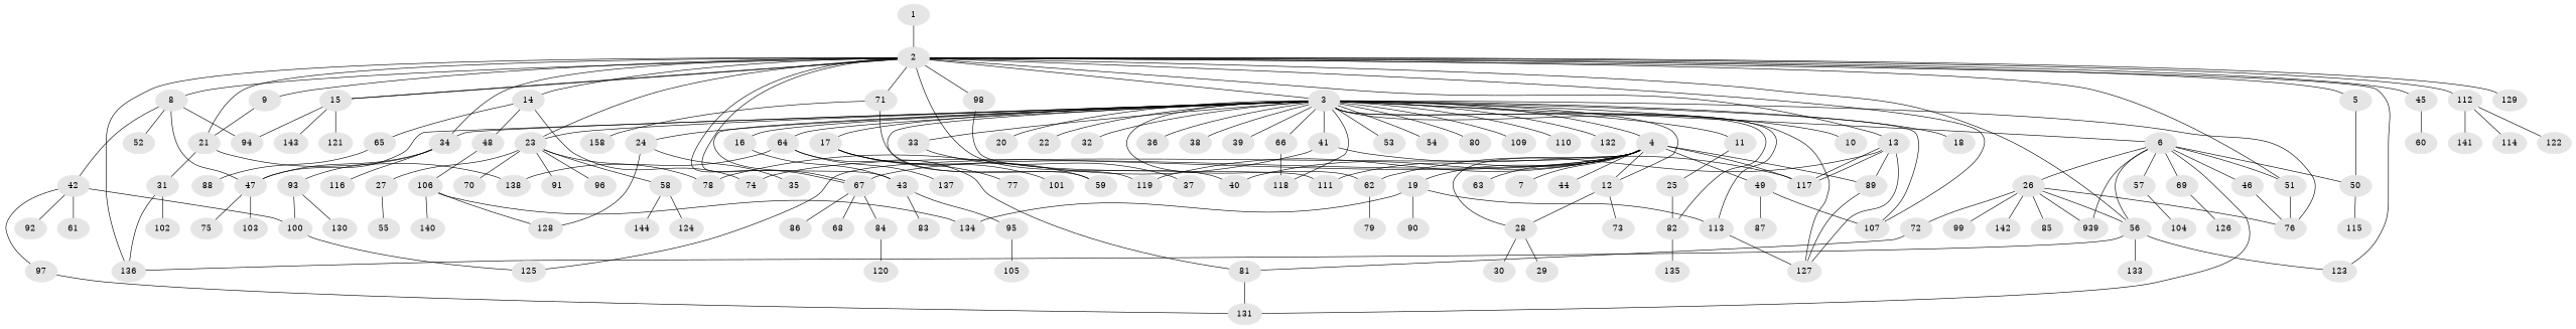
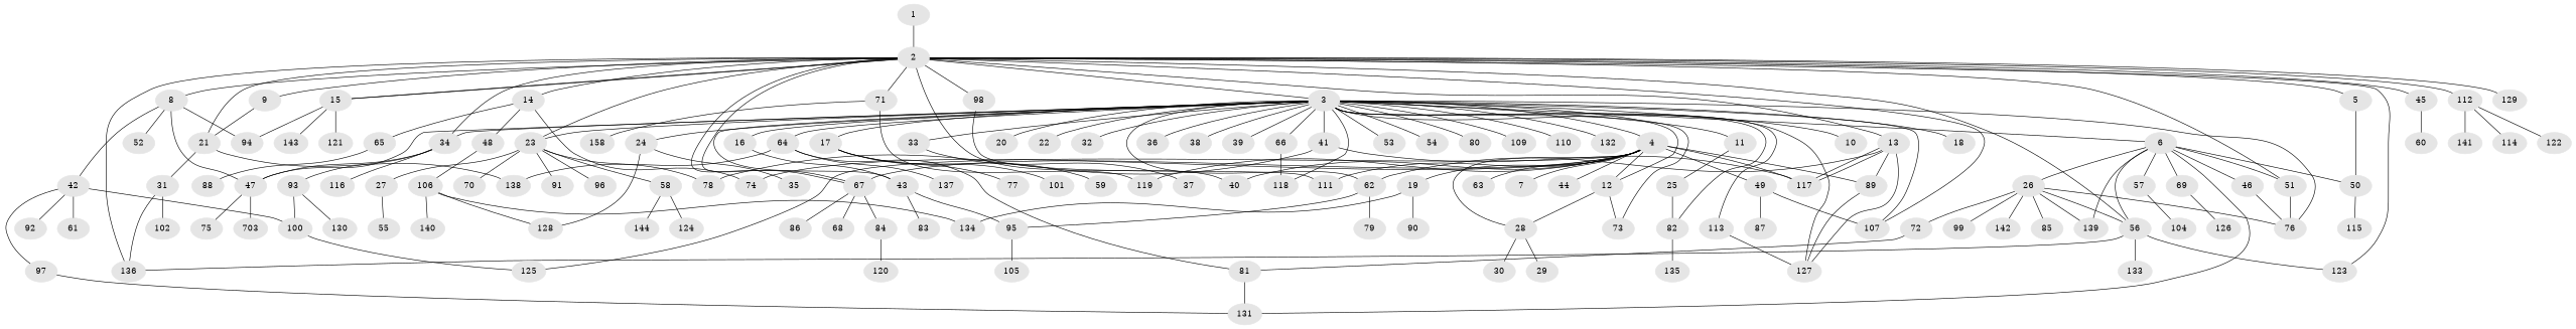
  graph {
    node [color=gray90 style=filled]
    1
    2
    3
    5
    8
    9
    13
    14
    15
    21
    23
    34
    40
    45
    51
    56
    67
    71
    98
    107
    112
    123
    129
    136
    4
    6
    10
    11
    12
    16
    17
    18
    20
    22
    24
    32
    33
    36
    38
    39
    41
    43
    47
    53
    54
    62
    64
    66
    73
    76
    80
    82
    109
    110
    113
    118
    127
    132
    50
    42
    52
    94
    89
    117
    74
    48
    65
    121
    143
    31
    138
    27
    58
    70
    78
    91
    96
    93
    116
    60
    133
    68
    84
    86
    119
    n86 [label=158]
    111
    114
    122
    141
    7
    19
    28
    44
    49
    63
    125
    26
    46
    57
    69
    131
-   139 [label=939]
+   139
    25
    59
    77
    101
    35
    128
    37
    83
    95
    75
-   103
+   103 [label=703]
    79
    81
    137
    135
    90
    134
    29
    30
    87
    115
    72
    85
    99
    142
    104
    126
    61
    92
    97
    100
    106
    88
    102
    55
    124
    144
    130
    105
    140
    120
    1 -- 2
    2 -- 3
    2 -- 5
    2 -- 8
    2 -- 9
    2 -- 13
    2 -- 14
    2 -- 15
    2 -- 15
    2 -- 21
    2 -- 23
    2 -- 34
    2 -- 40
    2 -- 45
    2 -- 51
    2 -- 56
    2 -- 67
    2 -- 67
    2 -- 71
    2 -- 98
    2 -- 107
    2 -- 112
    2 -- 123
    2 -- 129
    2 -- 136
    3 -- 23
    3 -- 34
    3 -- 107
    3 -- 4
    3 -- 6
    3 -- 10
    3 -- 11
    3 -- 12
    3 -- 16
    3 -- 17
    3 -- 18
    3 -- 20
    3 -- 22
    3 -- 24
    3 -- 32
    3 -- 33
    3 -- 36
    3 -- 38
    3 -- 39
    3 -- 41
    3 -- 43
    3 -- 47
    3 -- 53
    3 -- 54
    3 -- 62
    3 -- 64
    3 -- 66
-   3 -- 59
+   3 -- 73
    3 -- 76
    3 -- 80
    3 -- 82
    3 -- 109
    3 -- 110
    3 -- 113
    3 -- 118
    3 -- 127
    3 -- 132
    5 -- 50
    8 -- 47
    8 -- 42
    8 -- 52
    8 -- 94
    9 -- 21
    13 -- 62
    13 -- 127
    13 -- 89
    13 -- 117
    13 -- 117
    14 -- 74
    14 -- 48
    14 -- 65
    15 -- 94
    15 -- 121
    15 -- 143
    21 -- 31
    21 -- 138
    23 -- 27
    23 -- 58
    23 -- 70
    23 -- 78
    23 -- 91
    23 -- 96
    34 -- 47
    34 -- 93
    34 -- 116
    45 -- 60
    51 -- 76
    56 -- 123
    56 -- 136
    56 -- 133
    67 -- 68
    67 -- 84
    67 -- 86
    71 -- 119
    71 -- n86
    98 -- 111
    112 -- 114
    112 -- 122
    112 -- 141
    4 -- 40
    4 -- 67
    4 -- 12
    4 -- 89
    4 -- 117
    4 -- 74
    4 -- 119
    4 -- 111
    4 -- 7
    4 -- 19
    4 -- 28
    4 -- 44
    4 -- 49
    4 -- 63
    4 -- 125
    6 -- 51
    6 -- 56
    6 -- 50
    6 -- 26
    6 -- 46
    6 -- 57
    6 -- 69
    6 -- 131
    6 -- 139
    11 -- 25
    12 -- 73
    12 -- 28
    16 -- 43
    17 -- 59
    17 -- 77
    17 -- 101
    24 -- 35
    24 -- 128
    33 -- 37
    41 -- 117
    41 -- 78
    43 -- 83
    43 -- 95
    47 -- 75
    47 -- 103
+   62 -- 95
    62 -- 79
    64 -- 138
    64 -- 81
    64 -- 137
    66 -- 118
    82 -- 135
    113 -- 127
    50 -- 115
    42 -- 61
    42 -- 92
    42 -- 97
    42 -- 100
    89 -- 127
    48 -- 106
    65 -- 88
    31 -- 136
    31 -- 102
    27 -- 55
    58 -- 124
    58 -- 144
    93 -- 100
    93 -- 130
    84 -- 120
-   19 -- 113
    19 -- 90
    19 -- 134
    28 -- 29
    28 -- 30
    49 -- 107
    49 -- 87
    26 -- 56
    26 -- 76
    26 -- 139
    26 -- 72
    26 -- 85
    26 -- 99
    26 -- 142
    46 -- 76
    57 -- 104
    69 -- 126
    25 -- 82
    95 -- 105
    81 -- 131
    72 -- 81
    97 -- 131
    100 -- 125
    106 -- 128
    106 -- 134
    106 -- 140
  }
